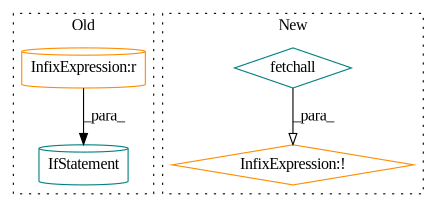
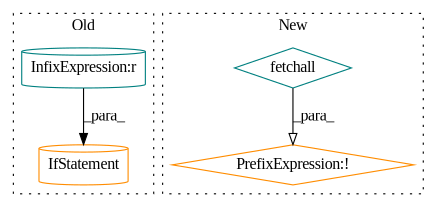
  digraph {
    fontname="Liberation Serif"
    node [color=darkorange fontname="Liberation Serif" shape=cylinder]
    edge [fontname="Liberation Serif"]
-   n1 [a=25 color=teal l="4,2" label=IfStatement s="5983,6016"]
-   n2 [a=27 l=4 label="InfixExpression:r" s=5998]
+   n1 [a=25 l="4,2" label=IfStatement s="5983,6016"]
+   n2 [a=27 color=teal l=4 label="InfixExpression:r" s=5998]
    n3 [a=32 color=teal l=10 label=fetchall s=6161 shape=diamond]
-   n4 [a=38 l=1 label="InfixExpression:!" s=6181 shape=diamond]
+   n4 [a=38 l=1 label="PrefixExpression:!" s=6181 shape=diamond]
    subgraph cluster_1 {
      label=Old
      style=dotted
      n1
      n2
    }
    subgraph cluster_2 {
      label=New
      style=dotted
      n3
      n4
    }
    n2 -> n1 [arrowhead=normal label=_para_]
    n3 -> n4 [arrowhead=onormal label=_para_]
  }
